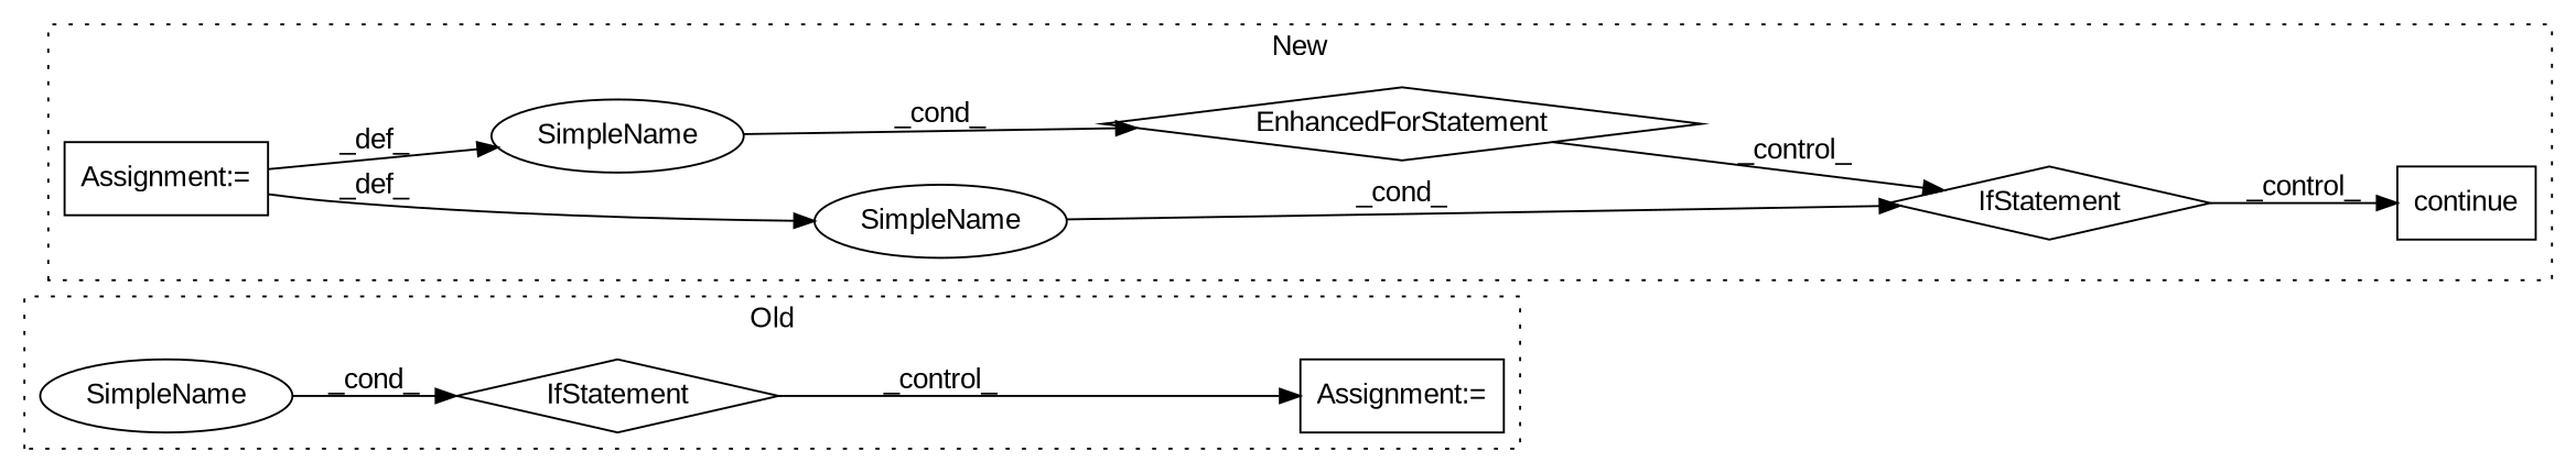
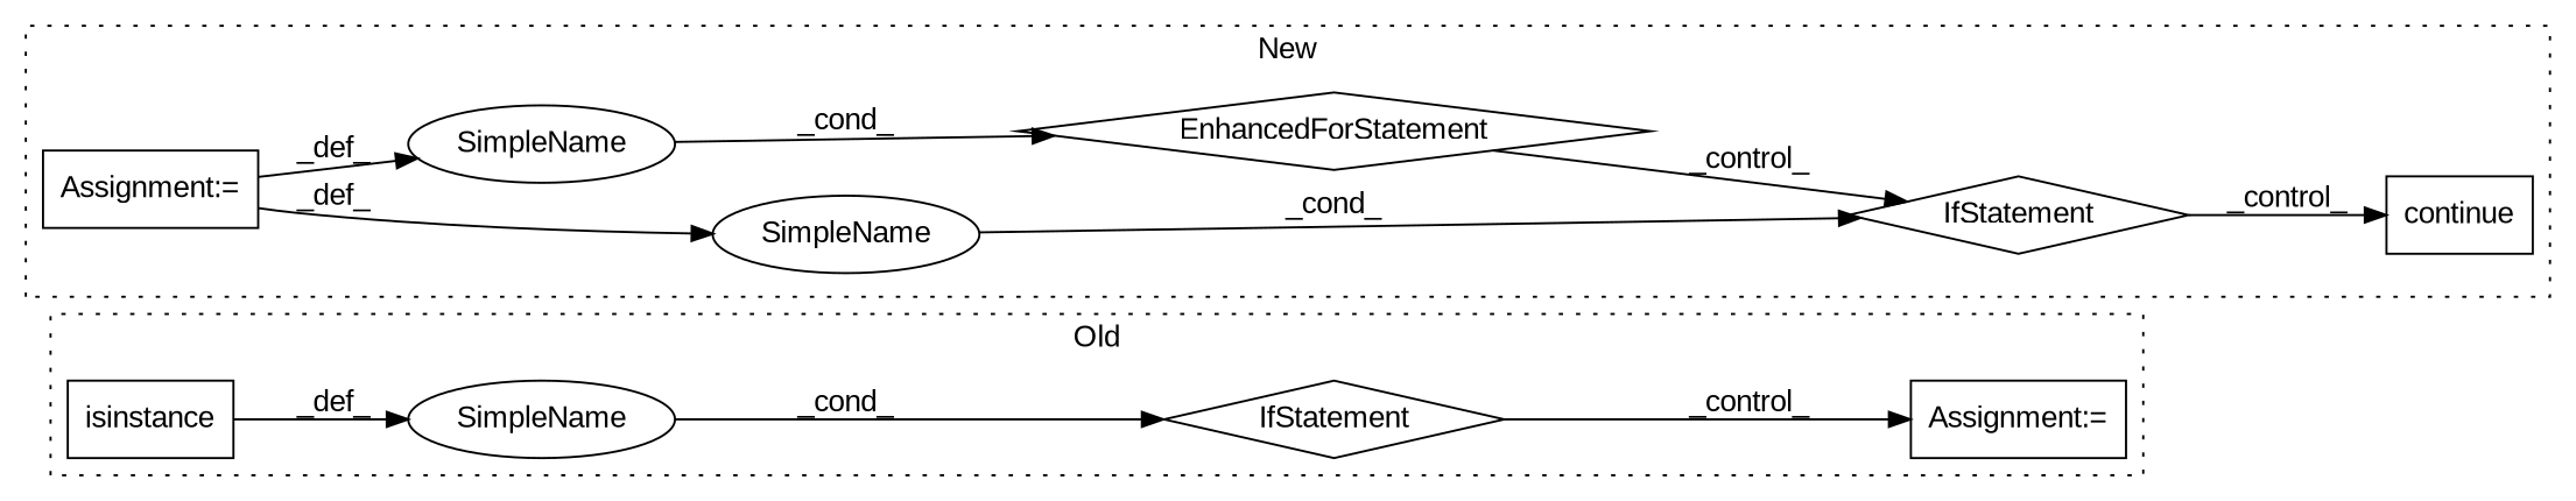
  digraph {
    rankdir=LR
    fontname="Liberation Sans"
    node [a=42 shape=box fontname="Liberation Sans"]
    edge [fontname="Liberation Sans"]
+   n1 [a=32 l="11,1" label=isinstance s="2320,2358"]
    n2 [a=25 l="4,2" label=IfStatement s="2316,2359" shape=diamond]
    n3 [a=7 l=1 label="Assignment:=" s=2375]
    n4 [label=SimpleName shape=ellipse]
    n5 [a=18 l=9 label=continue s=2518]
    n6 [a=25 l="4,2" label=IfStatement s="2494,2504" shape=diamond]
    n7 [label=SimpleName shape=ellipse]
    n8 [a=7 l="69,2" label="Assignment:=" s="2393,2482"]
    n9 [l=1 label=SimpleName s=2466 shape=ellipse]
    n10 [a=70 l="69,2" label=EnhancedForStatement s="2393,2482" shape=diamond]
    subgraph cluster_1 {
      label=Old
      style=dotted
+     n1
      n2
      n3
      n4
    }
    subgraph cluster_2 {
      label=New
      style=dotted
      n5
      n6
      n7
      n8
      n9
      n10
    }
+   n1 -> n4 [label=_def_]
    n2 -> n3 [label=_control_]
    n4 -> n2 [label=_cond_]
    n6 -> n5 [label=_control_]
    n7 -> n6 [label=_cond_]
    n8 -> n7 [label=_def_]
    n8 -> n9 [label=_def_]
    n9 -> n10 [label=_cond_]
    n10 -> n6 [label=_control_]
  }
